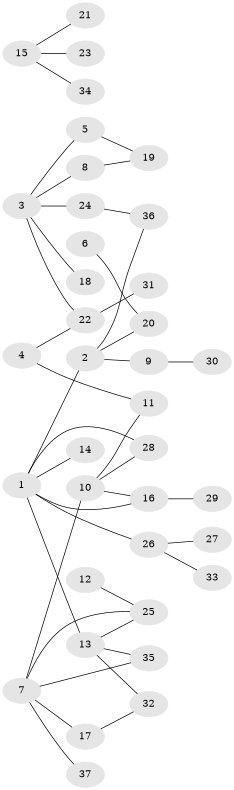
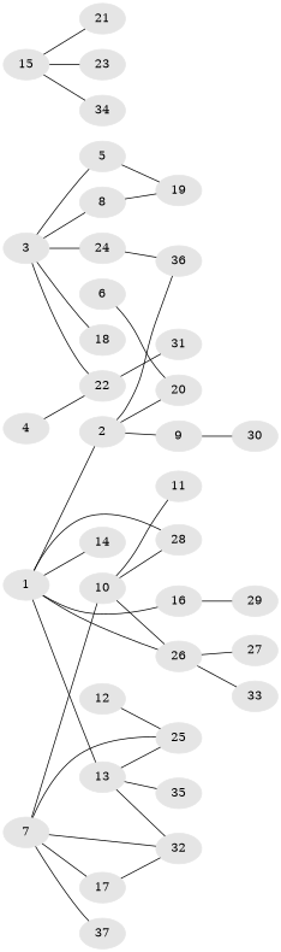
  graph {
    rankdir=LR
    node [color=gray90 style=filled]
    edge [weight=1.0]
    1
    2
    13
    14
    16
    26
    28
    9
    20
    36
    25
    32
    35
    29
    24
    27
    33
    30
    3
    5
    8
    18
    22
    19
    31
    4
    11
    15
    21
    23
    34
    6
    7
    10
    17
    37
    12
    1 -- 2
    1 -- 13
    1 -- 14
    1 -- 16
    1 -- 26
    1 -- 28
    2 -- 9
    2 -- 20
    2 -- 36
    13 -- 25
    13 -- 32
    13 -- 35
    16 -- 29
    26 -- 27
    26 -- 33
    9 -- 30
    24 -- 36
    3 -- 24
    3 -- 5
    3 -- 8
    3 -- 18
    3 -- 22
    5 -- 19
    8 -- 19
    22 -- 31
    4 -- 22
-   4 -- 11
    15 -- 21
    15 -- 23
    15 -- 34
    6 -- 20
    7 -- 25
-   7 -- 35
+   7 -- 32
    7 -- 10
    7 -- 17
    7 -- 37
-   10 -- 16
+   10 -- 26
    10 -- 28
    10 -- 11
    17 -- 32
    12 -- 25
  }
